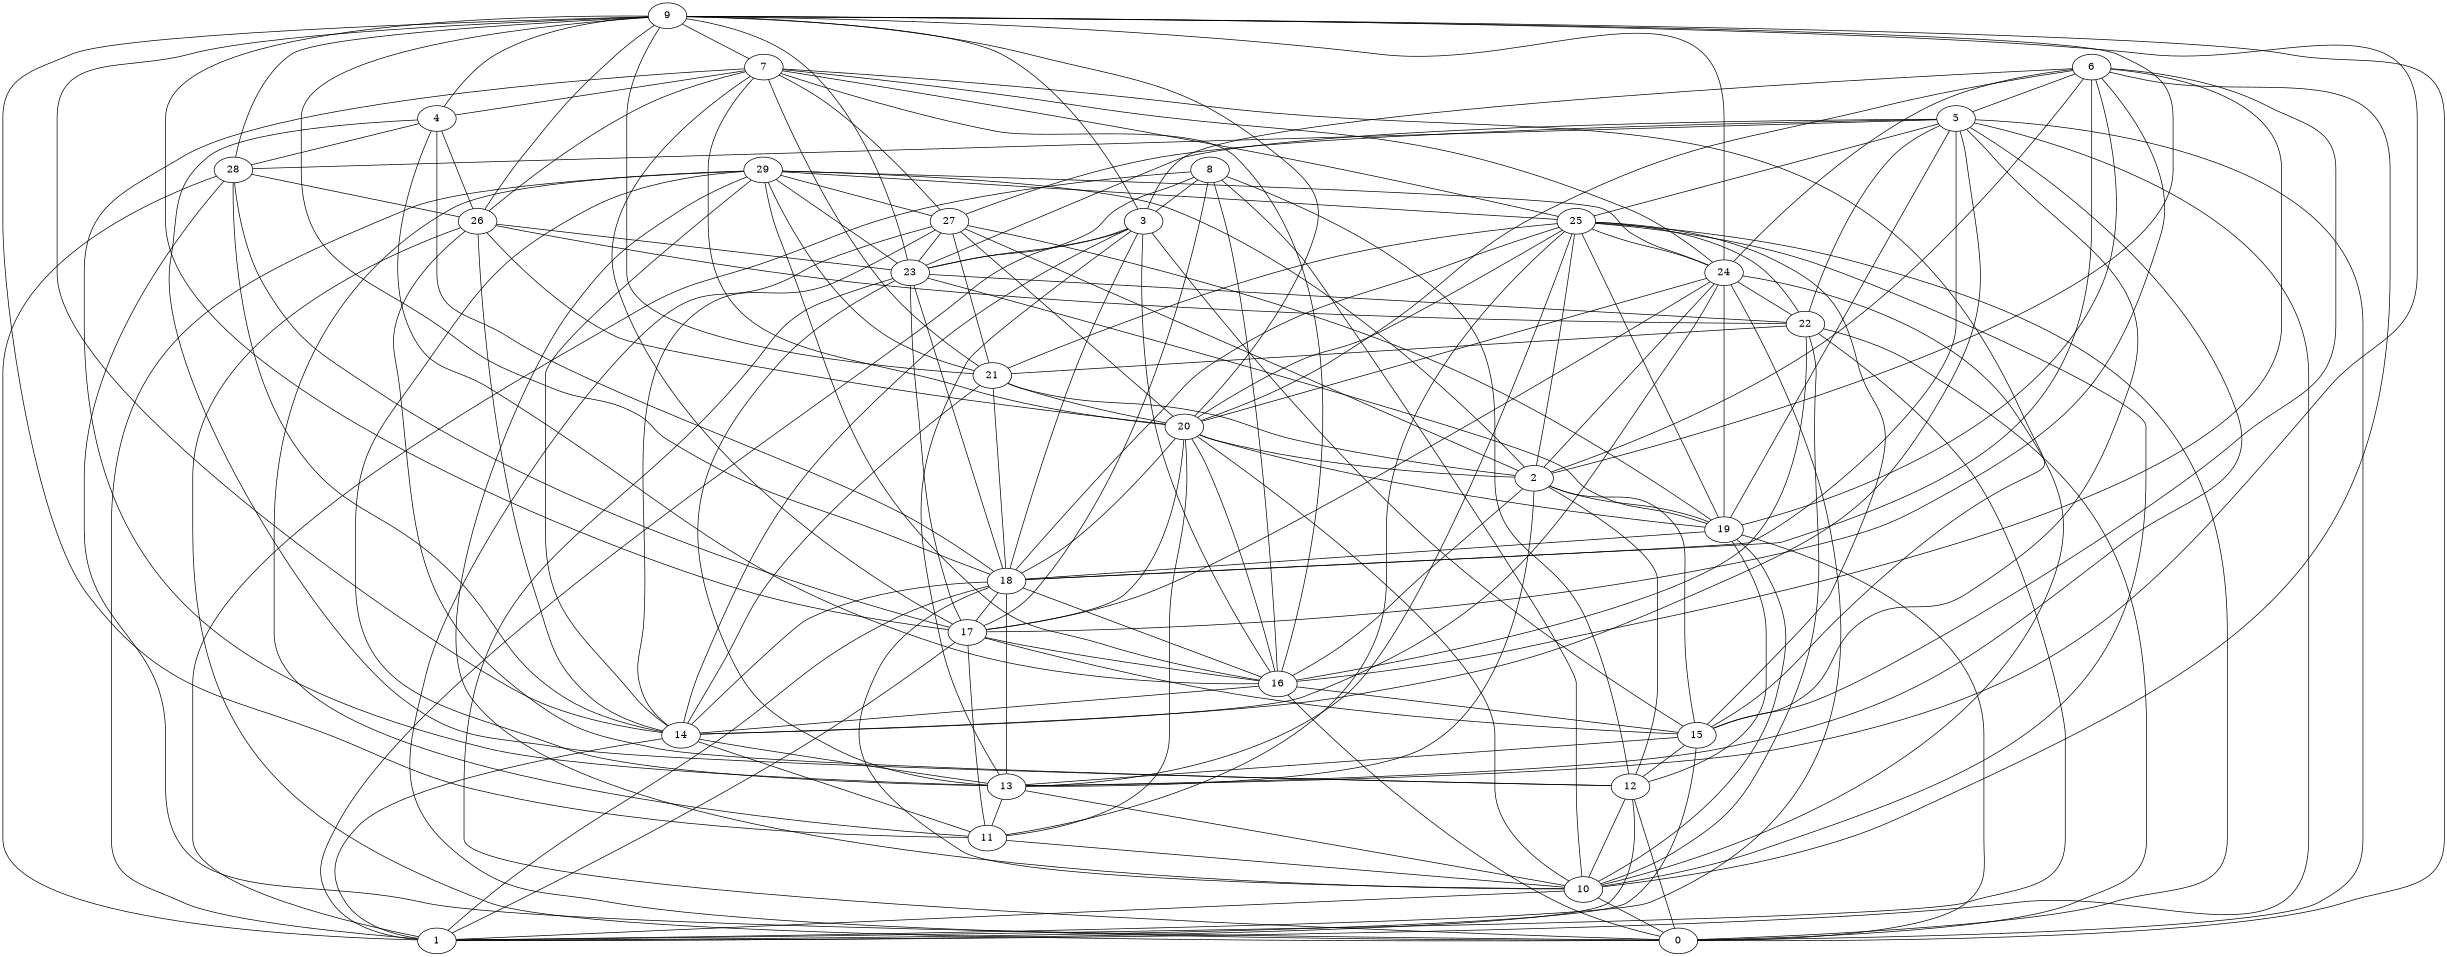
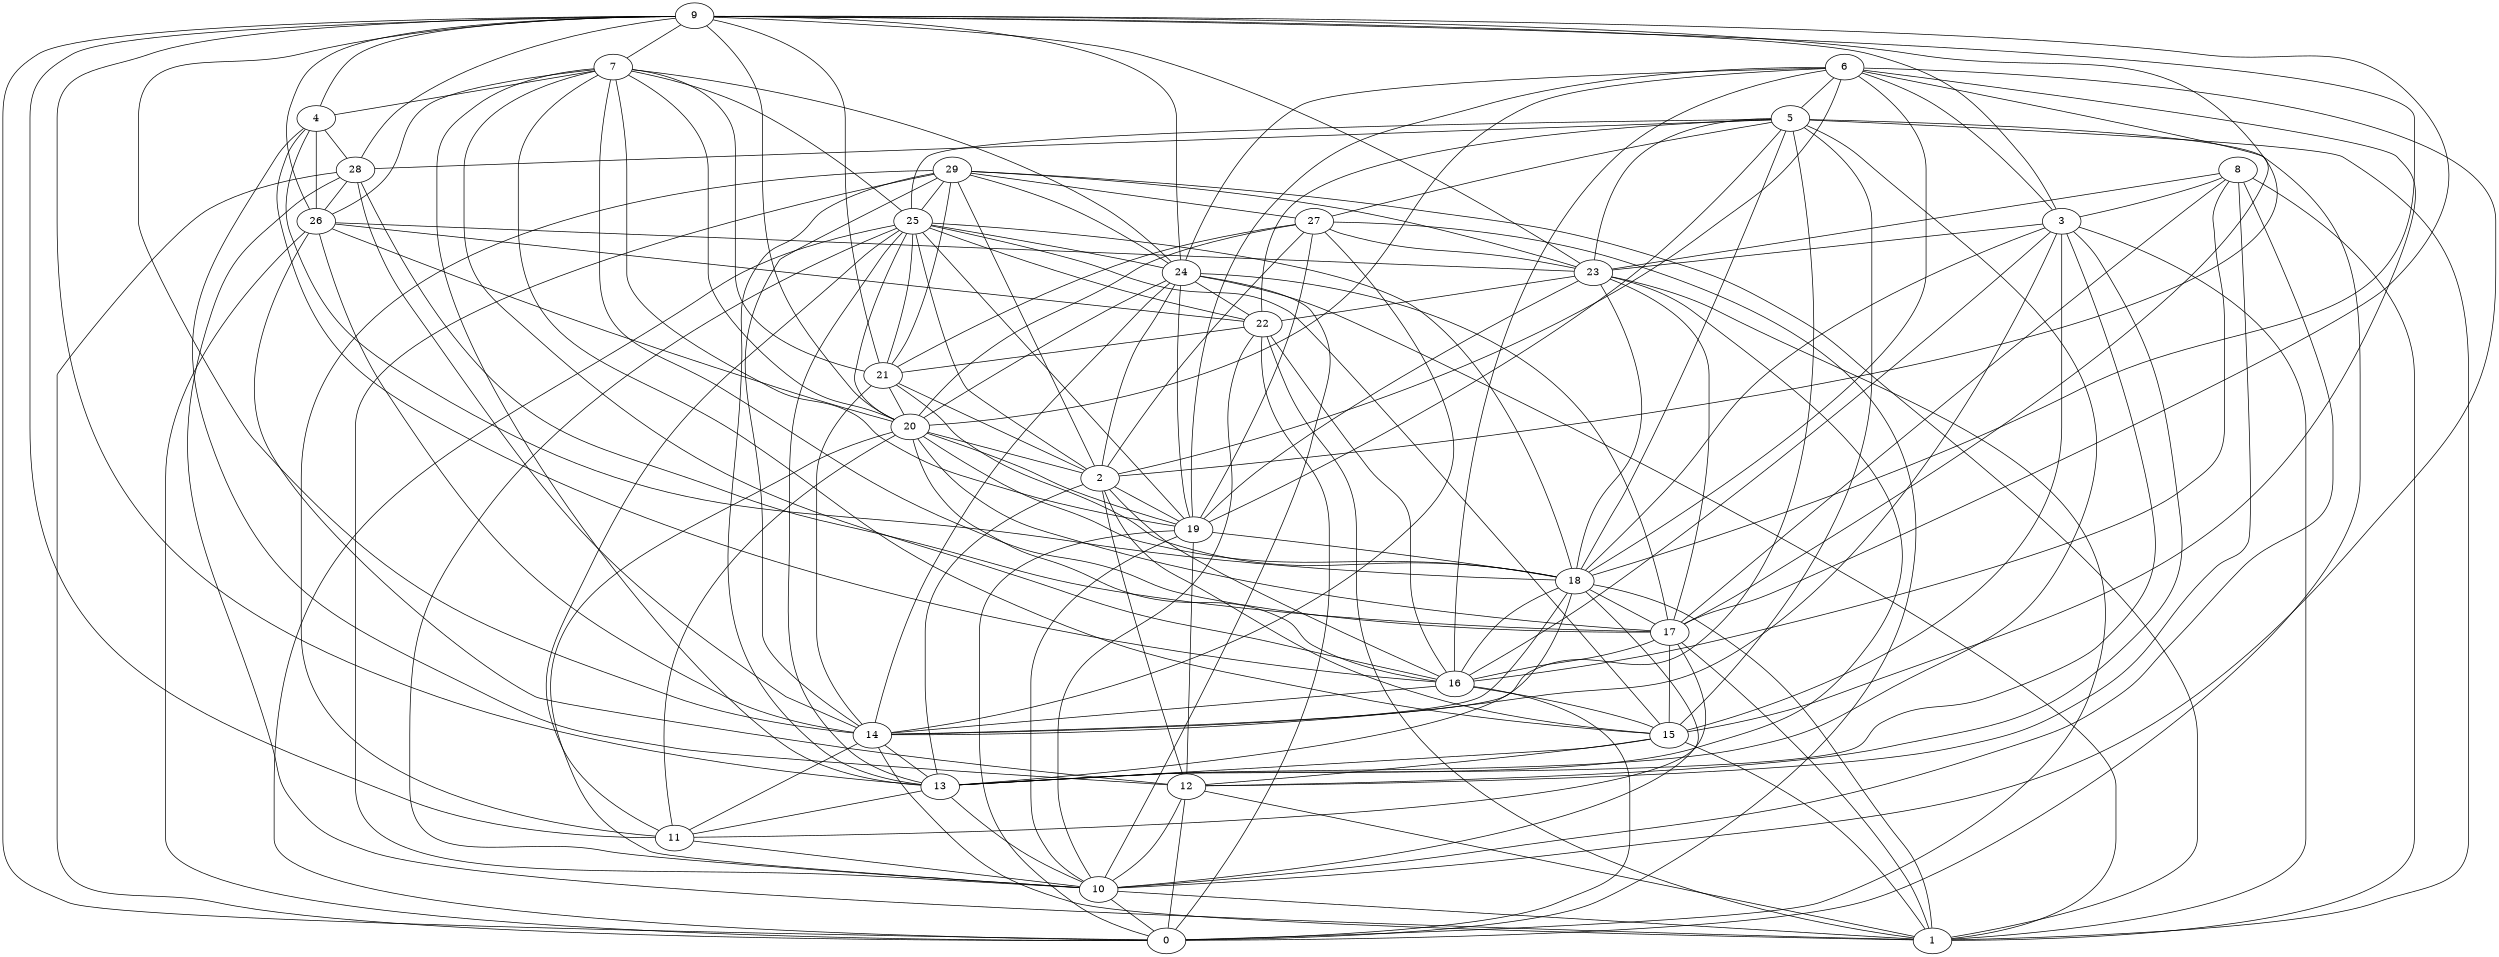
  digraph {
    edge [color=black dir=none]
    11
    10
    1
    0
    18
    16
    14
    13
    17
    15
    24
    22
    19
    20
    2
    21
    12
    9
    28
    4
    3
    7
    23
    26
    25
    27
    29
    6
    5
    8
    subgraph sub_1 {
      11
      10
      1
      0
      18
      16
      14
      13
      17
      15
      24
      22
      19
      20
      2
      21
      12
      9
      28
      4
      3
      7
      23
      26
      25
      27
      29
      6
      5
      8
    }
    11 -> 10
    10 -> 1
    10 -> 0
    18 -> 10
    18 -> 1
    18 -> 16
    18 -> 14
    18 -> 13
    18 -> 17
    16 -> 0
    16 -> 14
    16 -> 15
    14 -> 11
    14 -> 1
    14 -> 13
    13 -> 11
    13 -> 10
    17 -> 11
    17 -> 1
    17 -> 16
    17 -> 15
    15 -> 1
    15 -> 13
    15 -> 12
    24 -> 10
    24 -> 1
    24 -> 14
    24 -> 17
    24 -> 22
    24 -> 19
    24 -> 20
    24 -> 2
    22 -> 10
    22 -> 1
    22 -> 0
    22 -> 16
    22 -> 21
    19 -> 10
    19 -> 0
    19 -> 18
    19 -> 12
    20 -> 11
    20 -> 10
    20 -> 18
    20 -> 16
    20 -> 17
    20 -> 19
    20 -> 2
    2 -> 16
    2 -> 13
    2 -> 15
    2 -> 19
    2 -> 12
    21 -> 18
    21 -> 14
    21 -> 20
    21 -> 2
    12 -> 10
    12 -> 1
    12 -> 0
    9 -> 11
    9 -> 0
    9 -> 18
    9 -> 14
    9 -> 13
    9 -> 17
    9 -> 24
    9 -> 20
    9 -> 2
    9 -> 21
    9 -> 28
    9 -> 4
    9 -> 3
    9 -> 7
    9 -> 23
    9 -> 26
    28 -> 1
    28 -> 0
    28 -> 14
    28 -> 17
    28 -> 26
    4 -> 18
    4 -> 16
    4 -> 12
    4 -> 28
    4 -> 26
    3 -> 1
    3 -> 18
    3 -> 16
    3 -> 14
    3 -> 13
    3 -> 15
+   3 -> 12
    3 -> 23
    7 -> 16
    7 -> 13
    7 -> 17
    7 -> 15
    7 -> 24
    7 -> 20
    7 -> 21
    7 -> 4
    7 -> 26
    7 -> 25
-   7 -> 27
+   7 -> 19
    23 -> 0
    23 -> 18
    23 -> 13
    23 -> 17
    23 -> 22
    23 -> 19
    26 -> 0
    26 -> 14
    26 -> 22
    26 -> 20
    26 -> 12
    26 -> 23
    25 -> 11
    25 -> 10
    25 -> 0
    25 -> 18
    25 -> 13
    25 -> 15
    25 -> 24
    25 -> 22
    25 -> 19
    25 -> 20
    25 -> 2
    25 -> 21
    27 -> 0
    27 -> 14
    27 -> 19
    27 -> 20
    27 -> 2
    27 -> 21
    27 -> 23
    29 -> 11
    29 -> 10
    29 -> 1
-   29 -> 16
    29 -> 14
    29 -> 13
    29 -> 24
    29 -> 2
    29 -> 21
    29 -> 23
    29 -> 25
    29 -> 27
    6 -> 10
    6 -> 18
    6 -> 16
    6 -> 17
    6 -> 15
    6 -> 24
    6 -> 19
    6 -> 20
    6 -> 2
    6 -> 3
    6 -> 5
    5 -> 1
    5 -> 0
    5 -> 18
    5 -> 14
    5 -> 13
    5 -> 15
    5 -> 22
    5 -> 19
    5 -> 28
    5 -> 23
    5 -> 25
    5 -> 27
    8 -> 10
    8 -> 1
    8 -> 16
    8 -> 17
    8 -> 12
    8 -> 3
    8 -> 23
  }
